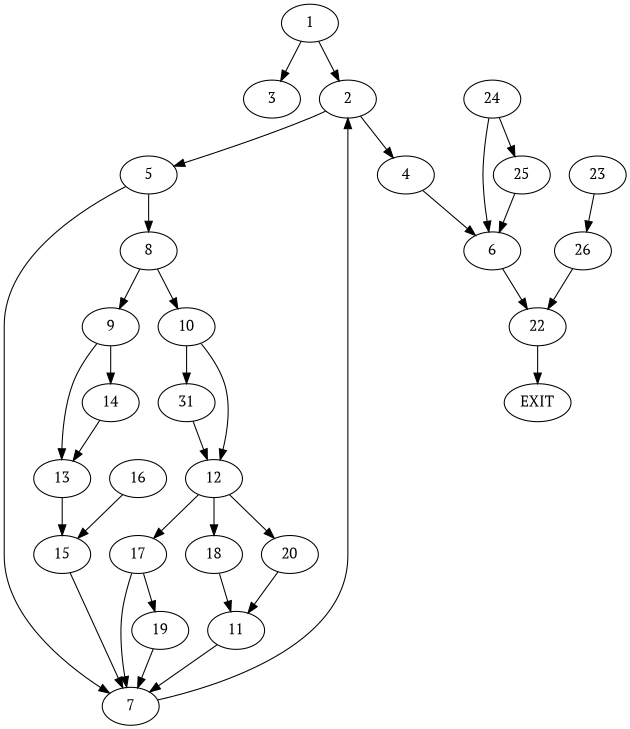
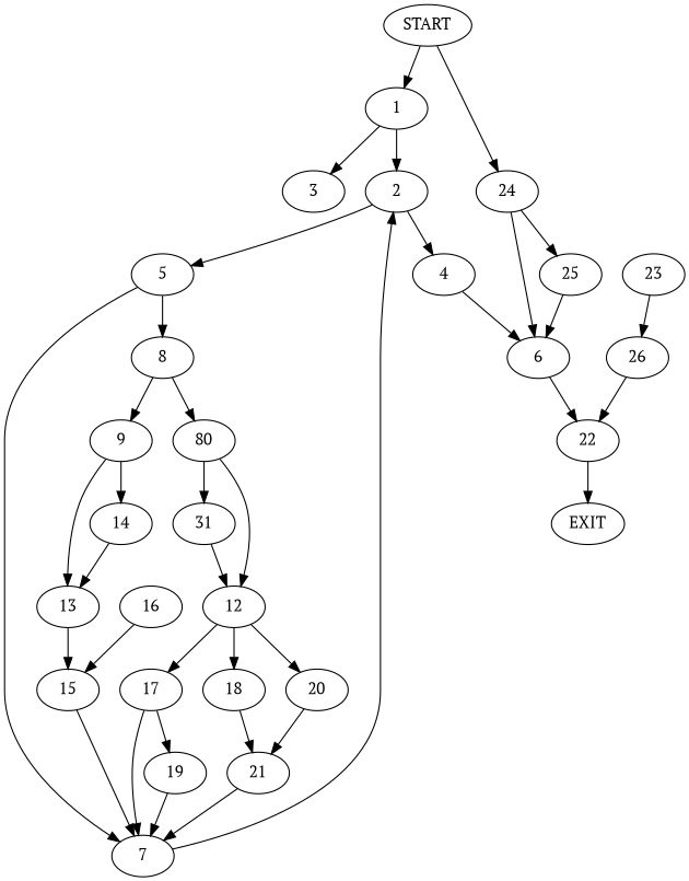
  digraph {
    fontname="PT Serif"
    node [fontname="PT Serif"]
    edge [fontname="PT Serif"]
+   n1 [label=START]
    1
    24
    2
    3
    6
    25
    n8 [label=EXIT]
    4
    5
    7
    8
    22
    9
-   10
+   10 [label=80]
    23
    26
    13
    14
    n20 [label=31]
    12
    15
    17
    18
    20
    19
-   21 [label=11]
+   21
    16
+   n1 -> 1
+   n1 -> 24
    1 -> 2
    1 -> 3
    24 -> 6
    24 -> 25
    2 -> 4
    2 -> 5
    6 -> 22
    25 -> 6
    4 -> 6
    5 -> 7
    5 -> 8
    7 -> 2
    8 -> 9
    8 -> 10
    22 -> n8
    9 -> 13
    9 -> 14
    10 -> n20
    10 -> 12
    23 -> 26
    26 -> 22
    13 -> 15
    14 -> 13
    n20 -> 12
    12 -> 17
    12 -> 18
    12 -> 20
    15 -> 7
    17 -> 7
    17 -> 19
    18 -> 21
    20 -> 21
    19 -> 7
    21 -> 7
    16 -> 15
  }
